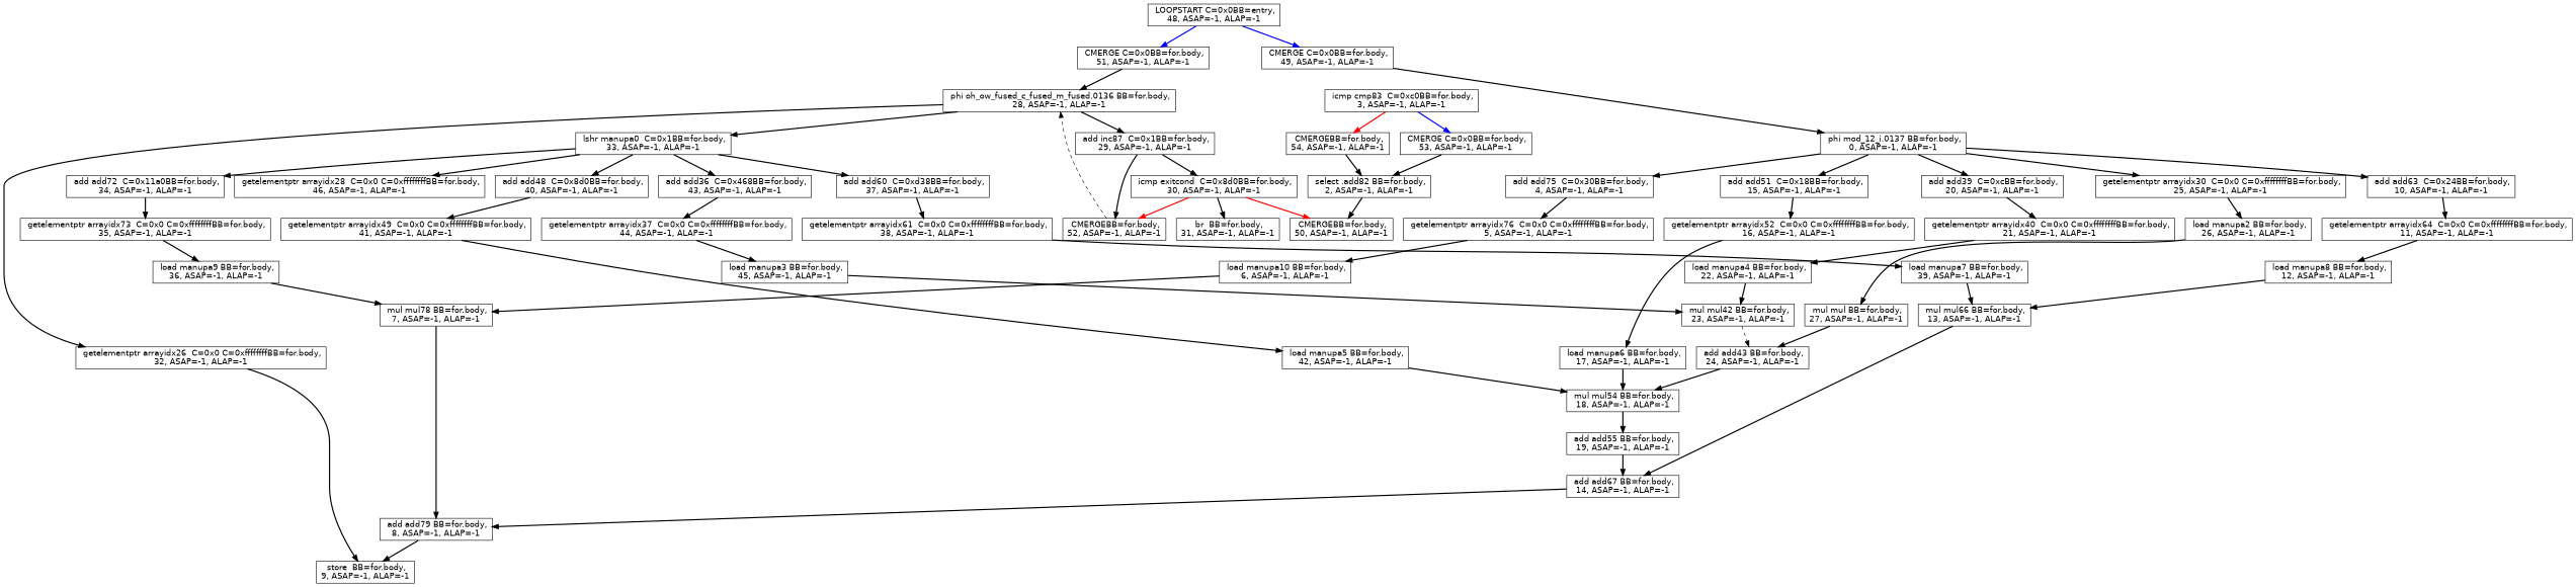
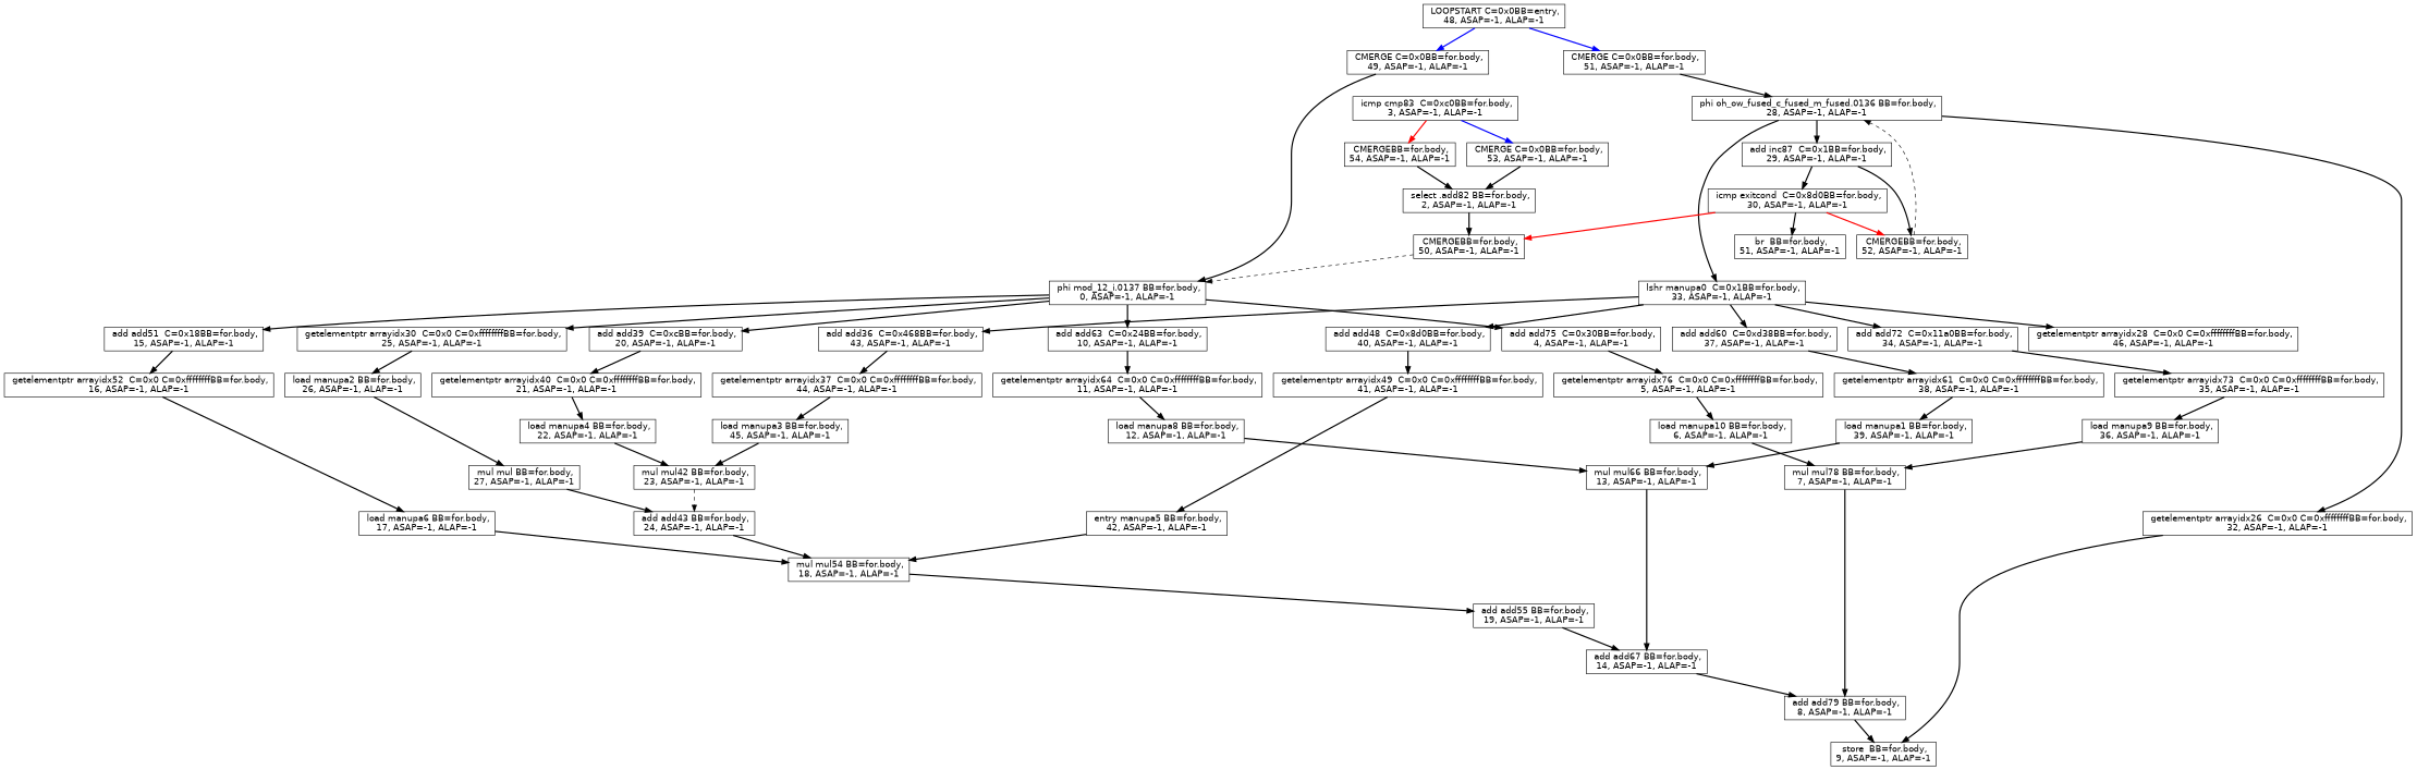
  digraph {
    compound=true
    nslimit=1000.0
    node [fontname=Helvetica shape=box]
    edge [color=black style=bold]
    n1 [label=" LOOPSTART C=0x0BB=entry,\n48, ASAP=-1, ALAP=-1"]
    n2 [label=" CMERGE C=0x0BB=for.body,\n49, ASAP=-1, ALAP=-1"]
    n3 [label=" CMERGE C=0x0BB=for.body,\n51, ASAP=-1, ALAP=-1"]
    n4 [label=" phi mod_12_i.0137 BB=for.body,\n0, ASAP=-1, ALAP=-1"]
    n5 [label=" phi oh_ow_fused_c_fused_m_fused.0136 BB=for.body,\n28, ASAP=-1, ALAP=-1"]
    n6 [label=" add add75  C=0x30BB=for.body,\n4, ASAP=-1, ALAP=-1"]
    n7 [label=" add add63  C=0x24BB=for.body,\n10, ASAP=-1, ALAP=-1"]
    n8 [label=" add add51  C=0x18BB=for.body,\n15, ASAP=-1, ALAP=-1"]
    n9 [label=" add add39  C=0xcBB=for.body,\n20, ASAP=-1, ALAP=-1"]
    n10 [label=" getelementptr arrayidx30  C=0x0 C=0xffffffffBB=for.body,\n25, ASAP=-1, ALAP=-1"]
    n11 [label=" getelementptr arrayidx76  C=0x0 C=0xffffffffBB=for.body,\n5, ASAP=-1, ALAP=-1"]
    n12 [label=" getelementptr arrayidx64  C=0x0 C=0xffffffffBB=for.body,\n11, ASAP=-1, ALAP=-1"]
    n13 [label=" getelementptr arrayidx52  C=0x0 C=0xffffffffBB=for.body,\n16, ASAP=-1, ALAP=-1"]
    n14 [label=" getelementptr arrayidx40  C=0x0 C=0xffffffffBB=for.body,\n21, ASAP=-1, ALAP=-1"]
    n15 [label=" load manupa2 BB=for.body,\n26, ASAP=-1, ALAP=-1"]
    n16 [label=" icmp cmp83  C=0xc0BB=for.body,\n3, ASAP=-1, ALAP=-1"]
    n17 [label=" CMERGEBB=for.body,\n54, ASAP=-1, ALAP=-1"]
    n18 [label=" CMERGE C=0x0BB=for.body,\n53, ASAP=-1, ALAP=-1"]
    n19 [label=" select .add82 BB=for.body,\n2, ASAP=-1, ALAP=-1"]
    n20 [label=" CMERGEBB=for.body,\n50, ASAP=-1, ALAP=-1"]
    n21 [label=" load manupa10 BB=for.body,\n6, ASAP=-1, ALAP=-1"]
    n22 [label=" mul mul78 BB=for.body,\n7, ASAP=-1, ALAP=-1"]
    n23 [label=" add add79 BB=for.body,\n8, ASAP=-1, ALAP=-1"]
    n24 [label=" store  BB=for.body,\n9, ASAP=-1, ALAP=-1"]
    n25 [label=" load manupa8 BB=for.body,\n12, ASAP=-1, ALAP=-1"]
    n26 [label=" mul mul66 BB=for.body,\n13, ASAP=-1, ALAP=-1"]
    n27 [label=" add add67 BB=for.body,\n14, ASAP=-1, ALAP=-1"]
    n28 [label=" load manupa6 BB=for.body,\n17, ASAP=-1, ALAP=-1"]
    n29 [label=" mul mul54 BB=for.body,\n18, ASAP=-1, ALAP=-1"]
    n30 [label=" add add55 BB=for.body,\n19, ASAP=-1, ALAP=-1"]
    n31 [label=" getelementptr arrayidx26  C=0x0 C=0xffffffffBB=for.body,\n32, ASAP=-1, ALAP=-1"]
    n32 [label=" load manupa4 BB=for.body,\n22, ASAP=-1, ALAP=-1"]
    n33 [label=" mul mul42 BB=for.body,\n23, ASAP=-1, ALAP=-1"]
    n34 [label=" add add43 BB=for.body,\n24, ASAP=-1, ALAP=-1"]
    n35 [label=" mul mul BB=for.body,\n27, ASAP=-1, ALAP=-1"]
    n36 [label=" add inc87  C=0x1BB=for.body,\n29, ASAP=-1, ALAP=-1"]
    n37 [label=" lshr manupa0  C=0x1BB=for.body,\n33, ASAP=-1, ALAP=-1"]
    n38 [label=" icmp exitcond  C=0x8d0BB=for.body,\n30, ASAP=-1, ALAP=-1"]
    n39 [label=" CMERGEBB=for.body,\n52, ASAP=-1, ALAP=-1"]
    n40 [label=" add add72  C=0x11a0BB=for.body,\n34, ASAP=-1, ALAP=-1"]
    n41 [label=" add add60  C=0xd38BB=for.body,\n37, ASAP=-1, ALAP=-1"]
    n42 [label=" add add48  C=0x8d0BB=for.body,\n40, ASAP=-1, ALAP=-1"]
    n43 [label=" add add36  C=0x468BB=for.body,\n43, ASAP=-1, ALAP=-1"]
    n44 [label=" getelementptr arrayidx28  C=0x0 C=0xffffffffBB=for.body,\n46, ASAP=-1, ALAP=-1"]
-   n45 [label=" br  BB=for.body,\n31, ASAP=-1, ALAP=-1"]
+   n45 [label=" br  BB=for.body,\n51, ASAP=-1, ALAP=-1"]
    n46 [label=" getelementptr arrayidx73  C=0x0 C=0xffffffffBB=for.body,\n35, ASAP=-1, ALAP=-1"]
    n47 [label=" getelementptr arrayidx61  C=0x0 C=0xffffffffBB=for.body,\n38, ASAP=-1, ALAP=-1"]
    n48 [label=" getelementptr arrayidx49  C=0x0 C=0xffffffffBB=for.body,\n41, ASAP=-1, ALAP=-1"]
    n49 [label=" getelementptr arrayidx37  C=0x0 C=0xffffffffBB=for.body,\n44, ASAP=-1, ALAP=-1"]
    n50 [label=" load manupa9 BB=for.body,\n36, ASAP=-1, ALAP=-1"]
-   n51 [label=" load manupa7 BB=for.body,\n39, ASAP=-1, ALAP=-1"]
-   n52 [label=" load manupa5 BB=for.body,\n42, ASAP=-1, ALAP=-1"]
+   n51 [label=" load manupa1 BB=for.body,\n39, ASAP=-1, ALAP=-1"]
+   n52 [label=" entry manupa5 BB=for.body,\n42, ASAP=-1, ALAP=-1"]
    n53 [label=" load manupa3 BB=for.body,\n45, ASAP=-1, ALAP=-1"]
    n1 -> n2 [color=blue]
    n1 -> n3 [color=blue]
    n2 -> n4
    n3 -> n5
    n4 -> n6
    n4 -> n7
    n4 -> n8
    n4 -> n9
    n4 -> n10
    n5 -> n31
    n5 -> n36
    n5 -> n37
    n6 -> n11
    n7 -> n12
    n8 -> n13
    n9 -> n14
    n10 -> n15
    n11 -> n21
    n12 -> n25
    n13 -> n28
    n14 -> n32
    n15 -> n35
    n16 -> n17 [color=red]
    n16 -> n18 [color=blue]
    n17 -> n19
    n18 -> n19
    n19 -> n20
+   n20 -> n4 [style=dashed]
    n21 -> n22
    n22 -> n23
    n23 -> n24
    n25 -> n26
    n26 -> n27
    n27 -> n23
    n28 -> n29
    n29 -> n30
    n30 -> n27
    n31 -> n24
    n32 -> n33
    n33 -> n34 [style=dashed]
    n34 -> n29
    n35 -> n34
    n36 -> n38
    n36 -> n39
    n37 -> n40
    n37 -> n41
    n37 -> n42
    n37 -> n43
    n37 -> n44
    n38 -> n20 [color=red]
    n38 -> n39 [color=red]
    n38 -> n45
    n39 -> n5 [style=dashed]
    n40 -> n46
    n41 -> n47
    n42 -> n48
    n43 -> n49
    n46 -> n50
    n47 -> n51
    n48 -> n52
    n49 -> n53
    n50 -> n22
    n51 -> n26
    n52 -> n29
    n53 -> n33
  }
